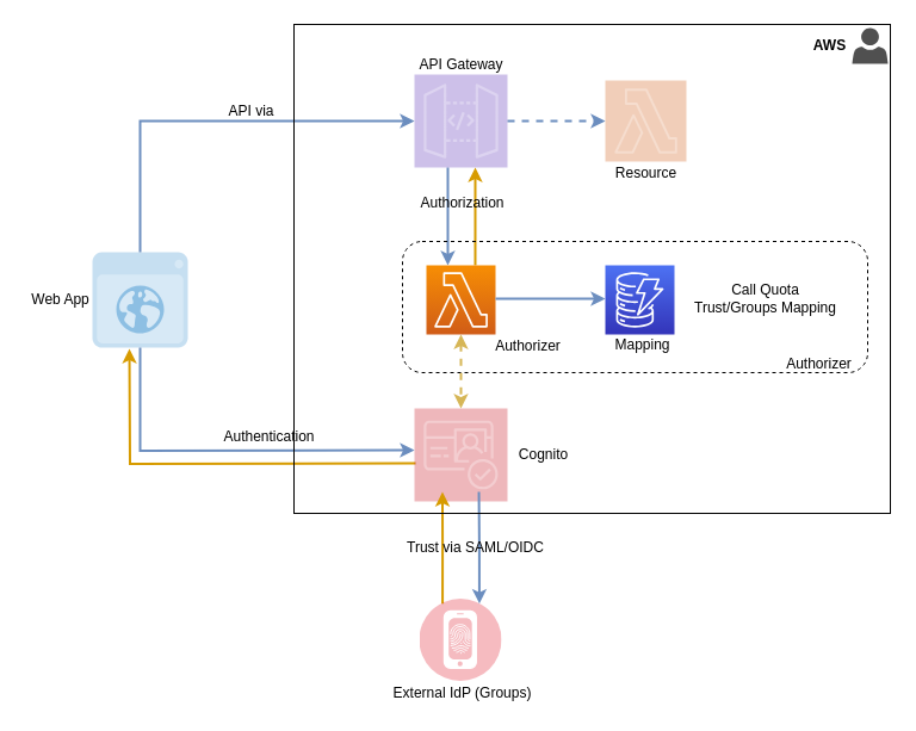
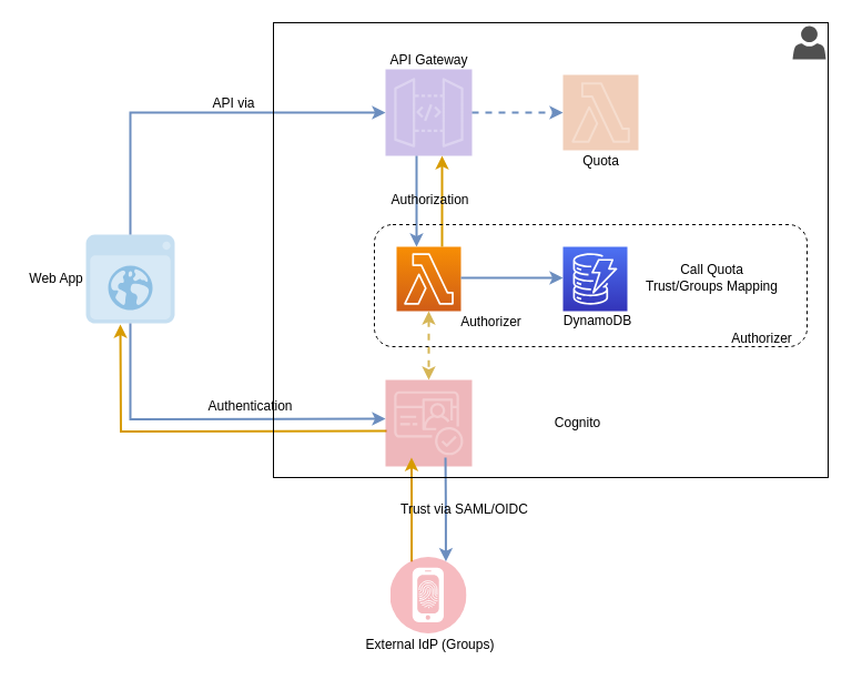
  <mxCell id="0" />
  <mxCell id="1" parent="0" />
  <mxCell id="2" value="" style="shadow=0;dashed=0;html=1;strokeColor=none;fillColor=#4495D1;labelPosition=center;verticalLabelPosition=bottom;verticalAlign=top;align=center;outlineConnect=0;shape=mxgraph.veeam.2d.web_ui;gradientColor=none;opacity=30;" vertex="1" parent="1"><mxGeometry x="77" y="211" width="80" height="80" as="geometry" /></mxCell>
  <mxCell id="3" style="edgeStyle=orthogonalEdgeStyle;rounded=0;orthogonalLoop=1;jettySize=auto;html=1;startArrow=classic;startFill=1;endArrow=none;endFill=0;strokeWidth=2;fillColor=#dae8fc;strokeColor=#6c8ebf;" edge="1" parent="1" target="2"><mxGeometry relative="1" as="geometry"><mxPoint x="347" y="377" as="sourcePoint" /><mxPoint x="118" y="305" as="targetPoint" /></mxGeometry></mxCell>
  <mxCell id="4" style="edgeStyle=orthogonalEdgeStyle;rounded=0;orthogonalLoop=1;jettySize=auto;html=1;startArrow=none;startFill=0;endArrow=classic;endFill=1;strokeWidth=2;fillColor=#ffe6cc;strokeColor=#d79b00;" edge="1" parent="1"><mxGeometry relative="1" as="geometry"><mxPoint x="108" y="292" as="targetPoint" /><mxPoint x="348" y="388" as="sourcePoint" /></mxGeometry></mxCell>
  <mxCell id="5" value="" style="outlineConnect=0;fontColor=#232F3E;gradientColor=none;gradientDirection=north;fillColor=#C7131F;strokeColor=#ffffff;dashed=0;verticalLabelPosition=bottom;verticalAlign=top;align=center;html=1;fontSize=12;fontStyle=0;aspect=fixed;shape=mxgraph.aws4.resourceIcon;resIcon=mxgraph.aws4.cognito;opacity=30;" vertex="1" parent="1"><mxGeometry x="347" y="342" width="78" height="78" as="geometry" /></mxCell>
  <mxCell id="6" style="edgeStyle=orthogonalEdgeStyle;rounded=0;orthogonalLoop=1;jettySize=auto;html=1;startArrow=classic;startFill=1;endArrow=none;endFill=0;strokeWidth=2;fillColor=#dae8fc;strokeColor=#6c8ebf;" edge="1" parent="1" source="10" target="2"><mxGeometry relative="1" as="geometry"><mxPoint x="117" y="202" as="targetPoint" /></mxGeometry></mxCell>
  <mxCell id="7" style="edgeStyle=orthogonalEdgeStyle;rounded=0;orthogonalLoop=1;jettySize=auto;html=1;startArrow=none;startFill=0;endArrow=classic;endFill=1;strokeWidth=2;fillColor=#dae8fc;strokeColor=#6c8ebf;" edge="1" parent="1"><mxGeometry relative="1" as="geometry"><mxPoint x="375" y="140" as="sourcePoint" /><mxPoint x="375" y="222" as="targetPoint" /></mxGeometry></mxCell>
  <mxCell id="8" style="edgeStyle=orthogonalEdgeStyle;rounded=0;orthogonalLoop=1;jettySize=auto;html=1;startArrow=classic;startFill=1;endArrow=none;endFill=0;strokeWidth=2;fillColor=#ffe6cc;strokeColor=#d79b00;" edge="1" parent="1"><mxGeometry relative="1" as="geometry"><mxPoint x="398" y="140" as="sourcePoint" /><mxPoint x="398" y="222" as="targetPoint" /></mxGeometry></mxCell>
  <mxCell id="9" style="edgeStyle=orthogonalEdgeStyle;rounded=0;orthogonalLoop=1;jettySize=auto;html=1;dashed=1;startArrow=none;startFill=0;endArrow=classic;endFill=1;strokeWidth=2;fillColor=#dae8fc;strokeColor=#6c8ebf;" edge="1" parent="1" source="10" target="15"><mxGeometry relative="1" as="geometry" /></mxCell>
  <mxCell id="10" value="" style="outlineConnect=0;fontColor=#232F3E;gradientColor=none;gradientDirection=north;fillColor=#5A30B5;strokeColor=#ffffff;dashed=0;verticalLabelPosition=bottom;verticalAlign=top;align=center;html=1;fontSize=12;fontStyle=0;aspect=fixed;shape=mxgraph.aws4.resourceIcon;resIcon=mxgraph.aws4.api_gateway;opacity=30;" vertex="1" parent="1"><mxGeometry x="347" y="62" width="78" height="78" as="geometry" /></mxCell>
  <mxCell id="11" style="edgeStyle=orthogonalEdgeStyle;rounded=0;orthogonalLoop=1;jettySize=auto;html=1;startArrow=classic;startFill=1;endArrow=classic;endFill=1;strokeWidth=2;dashed=1;fillColor=#fff2cc;strokeColor=#d6b656;" edge="1" parent="1" source="12" target="5"><mxGeometry relative="1" as="geometry" /></mxCell>
  <mxCell id="12" value="" style="outlineConnect=0;fontColor=#232F3E;gradientColor=#F78E04;gradientDirection=north;fillColor=#D05C17;strokeColor=#ffffff;dashed=0;verticalLabelPosition=bottom;verticalAlign=top;align=center;html=1;fontSize=12;fontStyle=0;aspect=fixed;shape=mxgraph.aws4.resourceIcon;resIcon=mxgraph.aws4.lambda;" vertex="1" parent="1"><mxGeometry x="357" y="222" width="58" height="58" as="geometry" /></mxCell>
  <mxCell id="13" style="edgeStyle=orthogonalEdgeStyle;rounded=0;orthogonalLoop=1;jettySize=auto;html=1;startArrow=classic;startFill=1;endArrow=none;endFill=0;strokeWidth=2;fillColor=#dae8fc;strokeColor=#6c8ebf;" edge="1" parent="1"><mxGeometry relative="1" as="geometry"><mxPoint x="507" y="250" as="sourcePoint" /><mxPoint x="415" y="250" as="targetPoint" /></mxGeometry></mxCell>
  <mxCell id="14" value="" style="outlineConnect=0;fontColor=#232F3E;gradientColor=#4D72F3;gradientDirection=north;fillColor=#3334B9;strokeColor=#ffffff;dashed=0;verticalLabelPosition=bottom;verticalAlign=top;align=center;html=1;fontSize=12;fontStyle=0;aspect=fixed;shape=mxgraph.aws4.resourceIcon;resIcon=mxgraph.aws4.dynamodb;" vertex="1" parent="1"><mxGeometry x="507" y="222" width="58" height="58" as="geometry" /></mxCell>
  <mxCell id="15" value="" style="outlineConnect=0;fontColor=#232F3E;gradientColor=none;gradientDirection=north;fillColor=#D05C17;strokeColor=#ffffff;dashed=0;verticalLabelPosition=bottom;verticalAlign=top;align=center;html=1;fontSize=12;fontStyle=0;aspect=fixed;shape=mxgraph.aws4.resourceIcon;resIcon=mxgraph.aws4.lambda;opacity=30;" vertex="1" parent="1"><mxGeometry x="507" y="67" width="68" height="68" as="geometry" /></mxCell>
  <mxCell id="16" style="edgeStyle=orthogonalEdgeStyle;rounded=0;orthogonalLoop=1;jettySize=auto;html=1;exitX=0.25;exitY=0;exitDx=0;exitDy=0;startArrow=none;startFill=0;endArrow=classic;endFill=1;strokeWidth=2;fillColor=#ffe6cc;strokeColor=#d79b00;" edge="1" parent="1" source="18"><mxGeometry relative="1" as="geometry"><mxPoint x="370.471" y="412" as="targetPoint" /></mxGeometry></mxCell>
  <mxCell id="17" style="edgeStyle=orthogonalEdgeStyle;rounded=0;orthogonalLoop=1;jettySize=auto;html=1;exitX=0.75;exitY=0;exitDx=0;exitDy=0;startArrow=classic;startFill=1;endArrow=none;endFill=0;strokeWidth=2;fillColor=#dae8fc;strokeColor=#6c8ebf;" edge="1" parent="1" source="18"><mxGeometry relative="1" as="geometry"><mxPoint x="401.059" y="412" as="targetPoint" /></mxGeometry></mxCell>
  <mxCell id="18" value="" style="aspect=fixed;perimeter=ellipsePerimeter;html=1;align=center;shadow=0;dashed=0;fontColor=#4277BB;labelBackgroundColor=#ffffff;fontSize=12;spacingTop=3;image;image=img/lib/ibm/security/identity_provider.svg;opacity=30;" vertex="1" parent="1"><mxGeometry x="351.5" y="502" width="69" height="69" as="geometry" /></mxCell>
  <mxCell id="19" value="Authentication" style="text;html=1;align=center;verticalAlign=middle;resizable=0;points=[];autosize=1;" vertex="1" parent="1"><mxGeometry x="180" y="356" width="90" height="20" as="geometry" /></mxCell>
- <mxCell id="20" value="Trust via SAML/OIDC" style="text;html=1;align=center;verticalAlign=middle;resizable=0;points=[];autosize=1;" vertex="1" parent="1"><mxGeometry x="333" y="449" width="130" height="20" as="geometry" /></mxCell>
+ <mxCell id="20" value="Trust via SAML/OIDC" style="text;html=1;align=center;verticalAlign=middle;resizable=0;points=[];autosize=1;" vertex="1" parent="1"><mxGeometry x="353" y="449" width="130" height="20" as="geometry" /></mxCell>
  <mxCell id="21" value="API via" style="text;html=1;align=center;verticalAlign=middle;resizable=0;points=[];autosize=1;" vertex="1" parent="1"><mxGeometry x="180" y="83" width="60" height="20" as="geometry" /></mxCell>
- <mxCell id="22" value="Authorization" style="text;html=1;align=center;verticalAlign=middle;resizable=0;points=[];autosize=1;" vertex="1" parent="1"><mxGeometry x="342" y="160" width="90" height="20" as="geometry" /></mxCell>
+ <mxCell id="22" value="Authorization" style="text;html=1;align=center;verticalAlign=middle;resizable=0;points=[];autosize=1;" vertex="1" parent="1"><mxGeometry x="342" y="170" width="90" height="20" as="geometry" /></mxCell>
  <mxCell id="23" value="Call Quota&lt;br&gt;Trust/Groups Mapping" style="text;html=1;align=center;verticalAlign=middle;resizable=0;points=[];autosize=1;" vertex="1" parent="1"><mxGeometry x="561" y="235" width="160" height="30" as="geometry" /></mxCell>
- <mxCell id="24" value="Mapping" style="text;html=1;align=center;verticalAlign=middle;resizable=0;points=[];autosize=1;" vertex="1" parent="1"><mxGeometry x="498" y="279" width="80" height="20" as="geometry" /></mxCell>
- <mxCell id="25" value="Resource" style="text;html=1;align=center;verticalAlign=middle;resizable=0;points=[];autosize=1;" vertex="1" parent="1"><mxGeometry x="506" y="135" width="70" height="20" as="geometry" /></mxCell>
+ <mxCell id="24" value="DynamoDB" style="text;html=1;align=center;verticalAlign=middle;resizable=0;points=[];autosize=1;" vertex="1" parent="1"><mxGeometry x="498" y="279" width="80" height="20" as="geometry" /></mxCell>
+ <mxCell id="25" value="Quota" style="text;html=1;align=center;verticalAlign=middle;resizable=0;points=[];autosize=1;" vertex="1" parent="1"><mxGeometry x="506" y="135" width="70" height="20" as="geometry" /></mxCell>
  <mxCell id="26" value="Authorizer" style="text;html=1;align=center;verticalAlign=middle;resizable=0;points=[];autosize=1;" vertex="1" parent="1"><mxGeometry x="407" y="280" width="70" height="20" as="geometry" /></mxCell>
- <mxCell id="27" value="Cognito" style="text;html=1;align=center;verticalAlign=middle;resizable=0;points=[];autosize=1;" vertex="1" parent="1"><mxGeometry x="425" y="371" width="60" height="20" as="geometry" /></mxCell>
+ <mxCell id="27" value="Cognito" style="text;html=1;align=center;verticalAlign=middle;resizable=0;points=[];autosize=1;" vertex="1" parent="1"><mxGeometry x="490" y="371" width="60" height="20" as="geometry" /></mxCell>
  <mxCell id="28" value="API Gateway" style="text;html=1;align=center;verticalAlign=middle;resizable=0;points=[];autosize=1;" vertex="1" parent="1"><mxGeometry x="341" y="44" width="90" height="20" as="geometry" /></mxCell>
  <mxCell id="29" value="" style="rounded=1;whiteSpace=wrap;html=1;fillColor=none;dashed=1;" vertex="1" parent="1"><mxGeometry x="337" y="202" width="390" height="110" as="geometry" /></mxCell>
  <mxCell id="30" value="Authorizer" style="text;html=1;align=center;verticalAlign=middle;resizable=0;points=[];autosize=1;" vertex="1" parent="1"><mxGeometry x="651" y="295" width="70" height="20" as="geometry" /></mxCell>
  <mxCell id="31" value="External IdP (Groups)" style="text;html=1;align=center;verticalAlign=middle;resizable=0;points=[];autosize=1;" vertex="1" parent="1"><mxGeometry x="317" y="571" width="140" height="20" as="geometry" /></mxCell>
  <mxCell id="32" value="" style="rounded=0;whiteSpace=wrap;html=1;fillColor=none;" vertex="1" parent="1"><mxGeometry x="246" y="20" width="500" height="410" as="geometry" /></mxCell>
  <mxCell id="33" value="" style="pointerEvents=1;shadow=0;dashed=0;html=1;strokeColor=none;labelPosition=center;verticalLabelPosition=bottom;verticalAlign=top;align=center;fillColor=#505050;shape=mxgraph.mscae.intune.account_portal" vertex="1" parent="1"><mxGeometry x="714" y="23" width="30" height="30" as="geometry" /></mxCell>
- <mxCell id="34" value="&lt;b&gt;AWS&lt;/b&gt;" style="text;html=1;align=center;verticalAlign=middle;resizable=0;points=[];autosize=1;" vertex="1" parent="1"><mxGeometry x="676" y="29" width="37" height="18" as="geometry" /></mxCell>
  <mxCell id="35" value="Web App" style="text;html=1;align=center;verticalAlign=middle;resizable=0;points=[];autosize=1;" vertex="1" parent="1"><mxGeometry x="20" y="241" width="60" height="20" as="geometry" /></mxCell>
